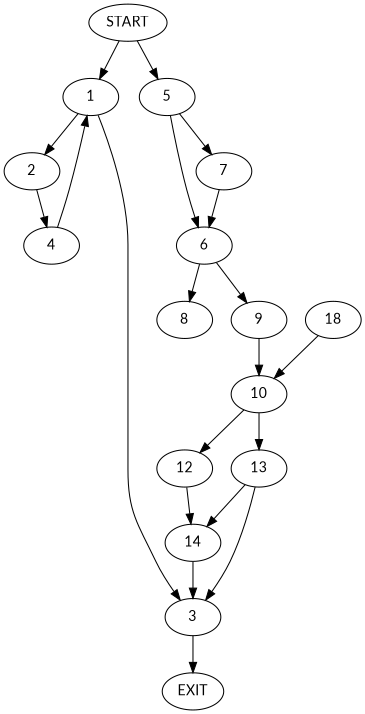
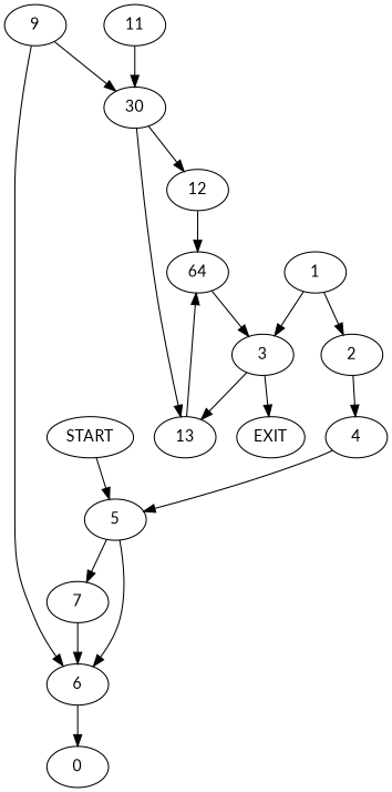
  digraph {
    fontname=Lato
    node [fontname=Lato]
    edge [fontname=Lato]
    n1 [label=START]
    1
    5
    2
    3
    n6 [label=EXIT]
    4
    6
    7
-   8
+   8 [label=0]
    9
-   10
+   10 [label=30]
    12
    13
-   11 [label=18]
-   14
-   n1 -> 1
+   11
+   14 [label=64]
    n1 -> 5
    1 -> 2
    1 -> 3
    5 -> 6
    5 -> 7
    2 -> 4
    3 -> n6
-   4 -> 1
+   4 -> 5
    6 -> 8
-   6 -> 9
+   9 -> 6
    7 -> 6
    9 -> 10
    10 -> 12
    10 -> 13
    12 -> 14
-   13 -> 3
+   3 -> 13
    13 -> 14
    11 -> 10
    14 -> 3
  }
